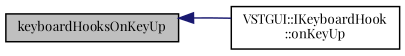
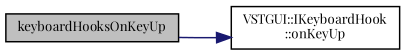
  digraph {
    rankdir=LR
    fontname="Playfair Display"
    node [color=black fontname="Playfair Display" fontsize=9 shape=record]
    n1 [fillcolor=grey75 fontcolor=black height=0.2 label=keyboardHooksOnKeyUp style=filled width=0.4]
    n2 [height=0.2 label="VSTGUI::IKeyboardHook\l::onKeyUp" width=0.4]
-   n2 -> n1 [color=midnightblue fontname="Playfair Display" fontsize=9 labelfontname=Arial labelfontsize=9 style=solid]
+   n1 -> n2 [color=midnightblue fontname="Playfair Display" fontsize=9 labelfontname=Arial labelfontsize=9 style=solid]
  }
